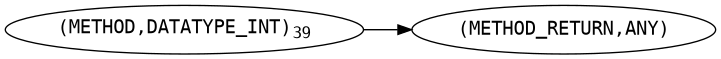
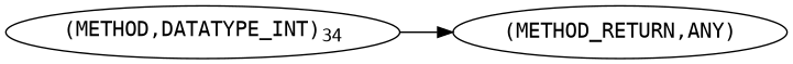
  digraph {
    rankdir=LR
    fontname="DejaVu Sans Mono"
    node [fontname="DejaVu Sans Mono"]
-   n1 [label=<(METHOD,DATATYPE_INT)<SUB>39</SUB>>]
+   n1 [label=<(METHOD,DATATYPE_INT)<SUB>34</SUB>>]
    n2 [label=<(METHOD_RETURN,ANY)>]
    n1 -> n2 [fontname="DejaVu Sans Mono"]
  }
